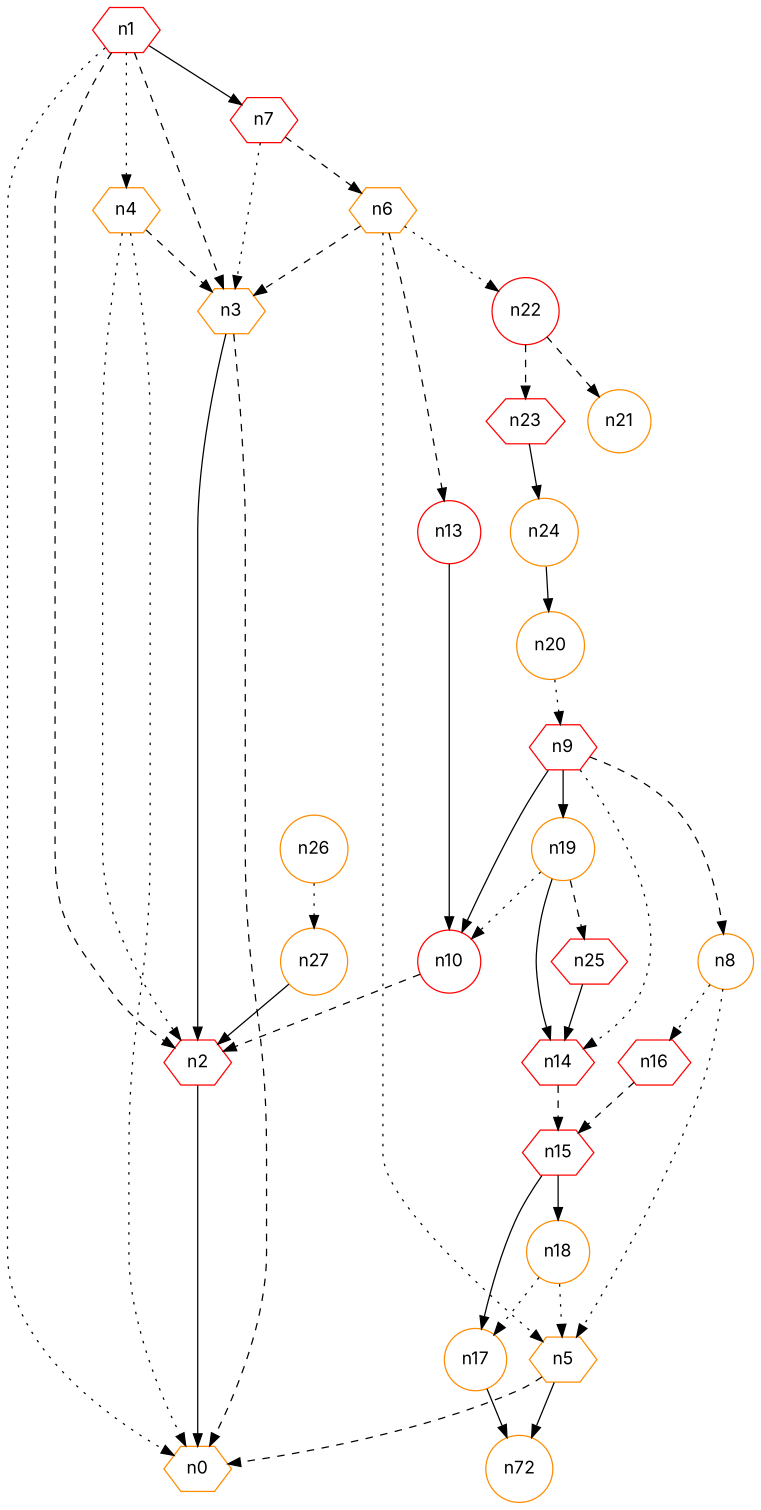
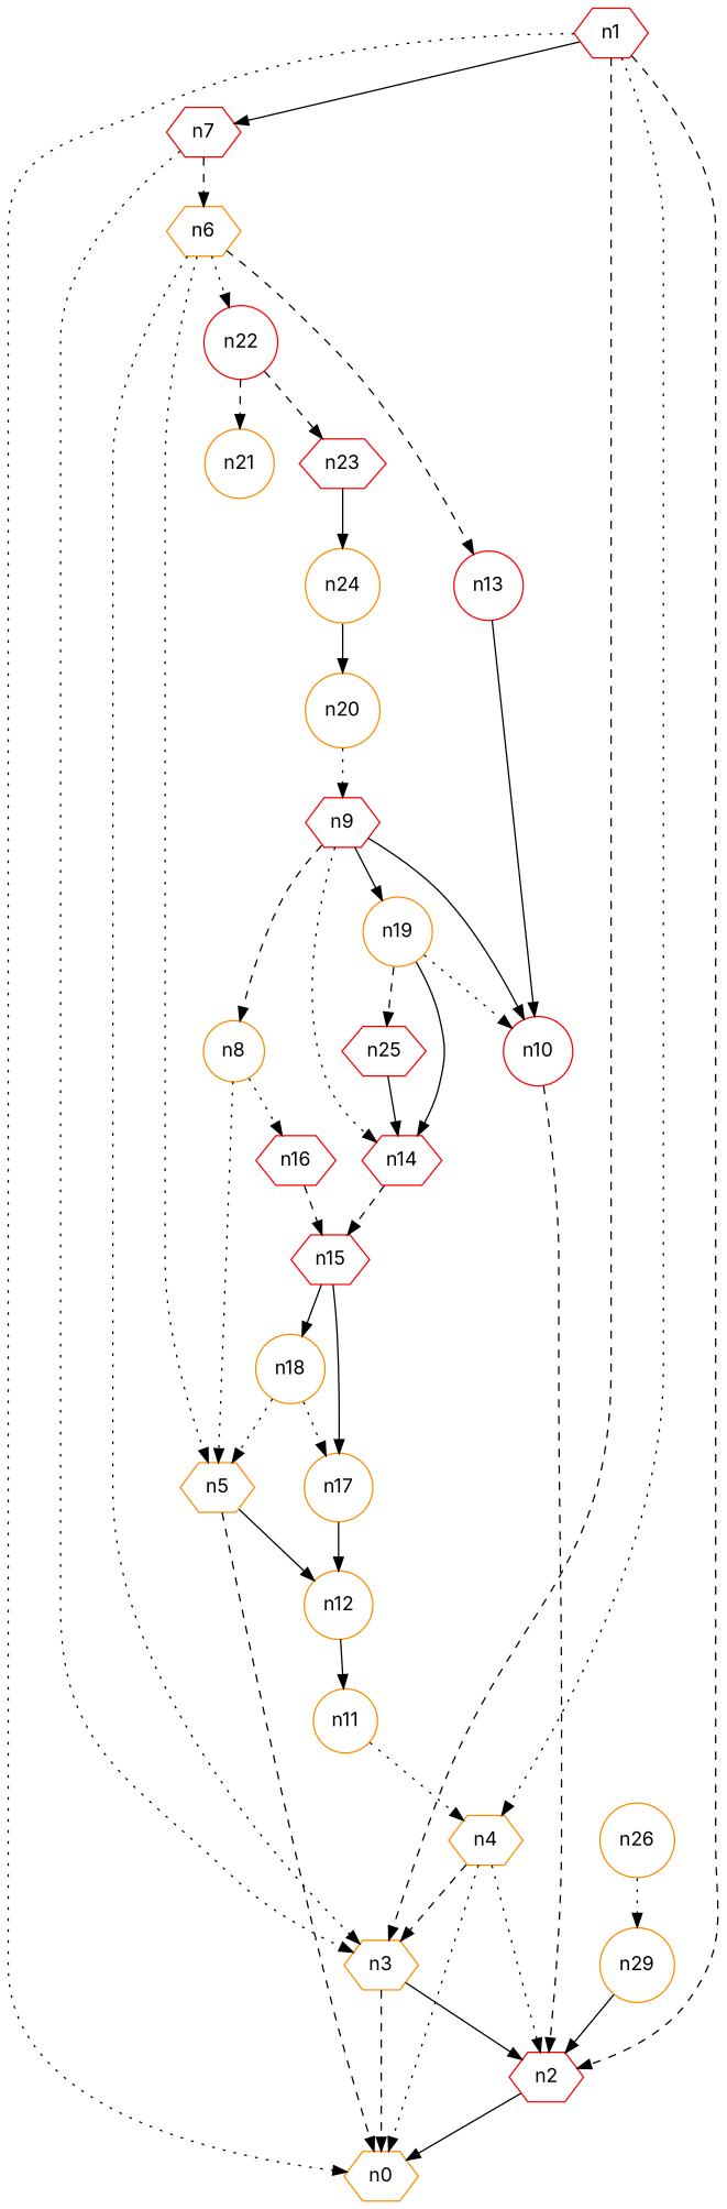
  digraph {
    fontname=Inter
    node [color=darkorange fontname=Inter shape=hexagon]
    edge [fontname=Inter style=dotted]
    n1 [color=red]
    n0
    n2 [color=red]
    n3
    n4
    n7 [color=red]
    n6
    n5
    n13 [color=red shape=circle]
    n22 [color=red shape=circle]
-   n12 [shape=circle label=n72]
+   n12 [shape=circle]
+   n11 [shape=circle]
    n10 [color=red shape=circle]
    n21 [shape=circle]
    n23 [color=red]
    n24 [shape=circle]
    n8 [shape=circle]
    n16 [color=red]
    n15 [color=red]
    n17 [shape=circle]
    n18 [shape=circle]
    n9 [color=red]
    n14 [color=red]
    n19 [shape=circle]
    n25 [color=red]
    n26 [shape=circle]
-   n27 [shape=circle]
+   n27 [shape=circle label=n29]
    n20 [shape=circle]
    n1 -> n0
    n1 -> n2 [style=dashed]
    n1 -> n3 [style=dashed]
    n1 -> n4
    n1 -> n7 [style=solid]
    n2 -> n0 [style=solid]
    n3 -> n0 [style=dashed]
    n3 -> n2 [style=solid]
    n4 -> n0
    n4 -> n2
    n4 -> n3 [style=dashed]
    n7 -> n3
    n7 -> n6 [style=dashed]
-   n6 -> n3 [style=dashed]
+   n6 -> n3
    n6 -> n5
    n6 -> n13 [style=dashed]
    n6 -> n22
    n5 -> n0 [style=dashed]
    n5 -> n12 [style=solid]
    n13 -> n10 [style=solid]
    n22 -> n21 [style=dashed]
    n22 -> n23 [style=dashed]
+   n12 -> n11 [style=solid]
+   n11 -> n4
    n10 -> n2 [style=dashed]
    n23 -> n24 [style=solid]
    n24 -> n20 [style=solid]
    n8 -> n5
    n8 -> n16
    n16 -> n15 [style=dashed]
    n15 -> n17 [style=solid]
    n15 -> n18 [style=solid]
    n17 -> n12 [style=solid]
    n18 -> n5
    n18 -> n17
    n9 -> n10 [style=solid]
    n9 -> n8 [style=dashed]
    n9 -> n14
    n9 -> n19 [style=solid]
    n14 -> n15 [style=dashed]
    n19 -> n10
    n19 -> n14 [style=solid]
    n19 -> n25 [style=dashed]
    n25 -> n14 [style=solid]
    n26 -> n27
    n27 -> n2 [style=solid]
    n20 -> n9
  }
